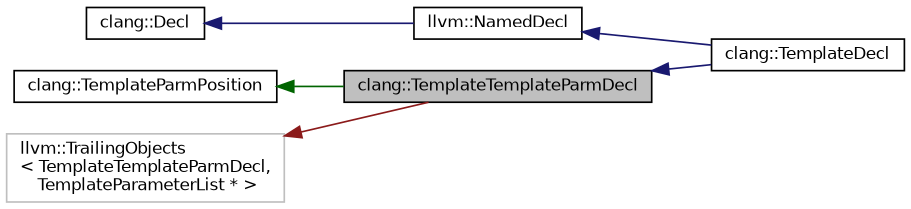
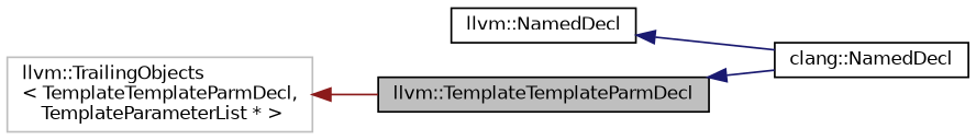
  digraph {
    rankdir=LR
    node [color=black fontname=Helvetica fontsize=10 shape=record]
    edge [color=midnightblue dir=back fontname=Helvetica fontsize=10 labelfontname=Helvetica labelfontsize=10 style=solid]
-   n1 [fillcolor=grey75 fontcolor=black height=0.2 label="clang::TemplateTemplateParmDecl" style=filled width=0.4]
-   n2 [height=0.2 label="clang::TemplateDecl" width=0.4]
+   n1 [fillcolor=grey75 fontcolor=black height=0.2 label="llvm::TemplateTemplateParmDecl" style=filled width=0.4]
+   n2 [height=0.2 label="clang::NamedDecl" width=0.4]
    n3 [height=0.2 label="llvm::NamedDecl" width=0.4]
-   n4 [height=0.2 label="clang::Decl" width=0.4]
-   n5 [height=0.2 label="clang::TemplateParmPosition" width=0.4]
    n6 [color=grey75 height=0.2 label="llvm::TrailingObjects\l\< TemplateTemplateParmDecl,\l TemplateParameterList * \>" width=0.4]
    n1 -> n2
    n3 -> n2
-   n4 -> n3
-   n5 -> n1 [color=darkgreen]
    n6 -> n1 [color=firebrick4]
  }
